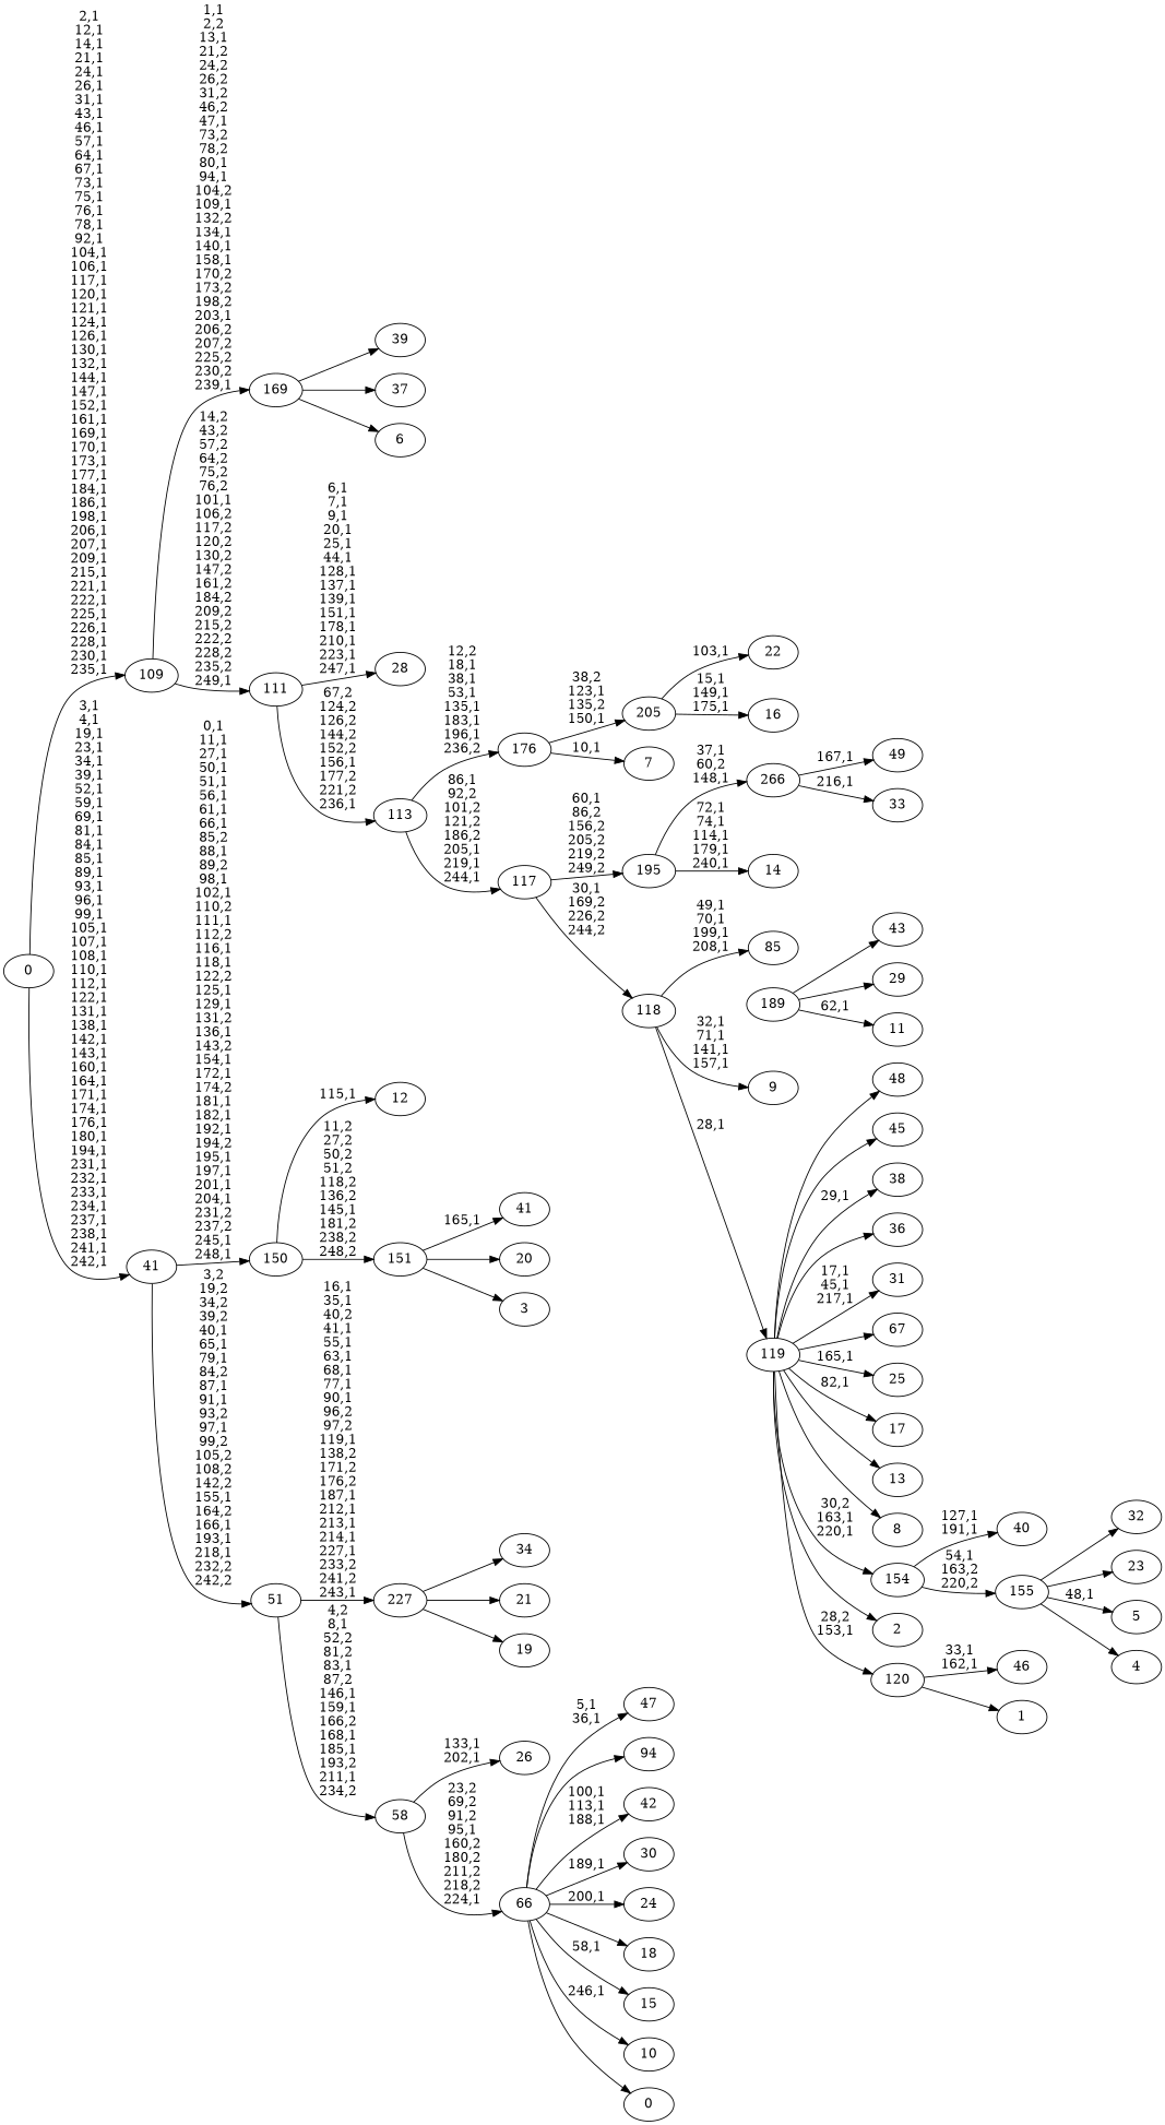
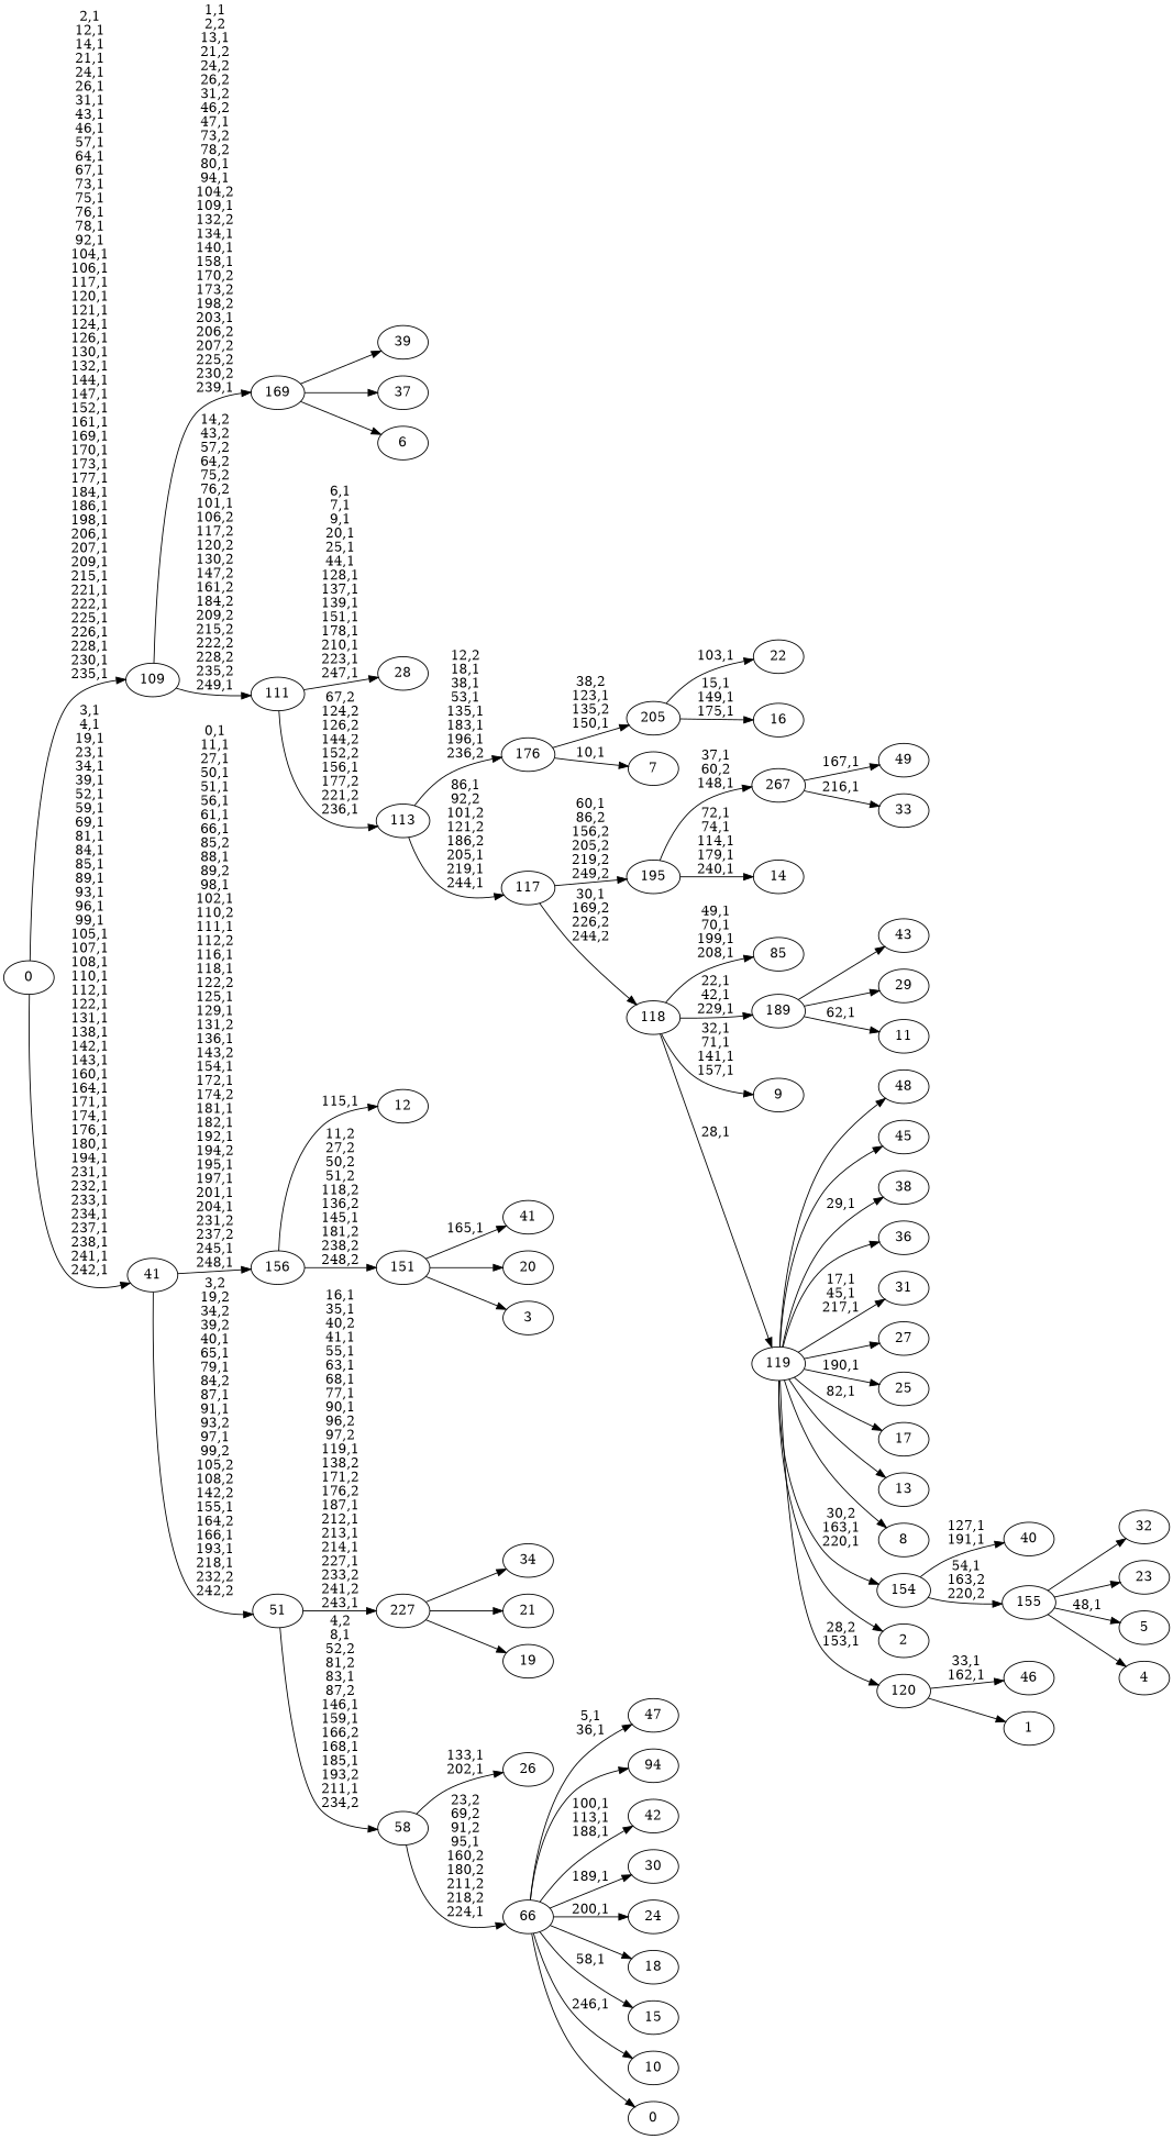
  digraph {
    rankdir=LR
    n1 [label=49]
    n2 [label=48]
    n3 [label=47]
    n4 [label=46]
    n5 [label=45]
    n6 [label=94]
    n7 [label=43]
    n8 [label=42]
    n9 [label=41]
    n10 [label=40]
    n11 [label=39]
    n12 [label=38]
    n13 [label=37]
    n14 [label=36]
    n15 [label=85]
    n16 [label=34]
    n17 [label=33]
-   266
+   266 [label=267]
    n19 [label=32]
    n20 [label=31]
    n21 [label=30]
    n22 [label=29]
    n23 [label=28]
-   n24 [label=67]
+   n24 [label=27]
    n25 [label=26]
    n26 [label=25]
    n27 [label=24]
    n28 [label=23]
    n29 [label=22]
    n30 [label=21]
    n31 [label=20]
    n32 [label=19]
    227
    n34 [label=18]
    n35 [label=17]
    n36 [label=16]
    205
    n38 [label=15]
    n39 [label=14]
    195
    n41 [label=13]
    n42 [label=12]
    n43 [label=11]
    189
    n45 [label=10]
    n46 [label=9]
    n47 [label=8]
    n48 [label=7]
    176
    n50 [label=6]
    169
    n52 [label=5]
    n53 [label=4]
    155
    154
    n56 [label=3]
    151
-   150
+   150 [label=156]
    n59 [label=2]
    n60 [label=1]
    120
    119
    118
    117
    113
    111
    109
    n68 [label=0]
    n69 [label=66]
    58
    51
    41
    0
    266 -> n1 [label="167,1"]
    266 -> n17 [label="216,1"]
    227 -> n16
    227 -> n30
    227 -> n32
    205 -> n29 [label="103,1"]
    205 -> n36 [label="15,1\n149,1\n175,1"]
    195 -> 266 [label="37,1\n60,2\n148,1"]
    195 -> n39 [label="72,1\n74,1\n114,1\n179,1\n240,1"]
    189 -> n7
    189 -> n22
    189 -> n43 [label="62,1"]
    176 -> 205 [label="38,2\n123,1\n135,2\n150,1"]
    176 -> n48 [label="10,1"]
    169 -> n11
    169 -> n13
    169 -> n50
    155 -> n19
    155 -> n28
    155 -> n52 [label="48,1"]
    155 -> n53
    154 -> n10 [label="127,1\n191,1"]
    154 -> 155 [label="54,1\n163,2\n220,2"]
    151 -> n9 [label="165,1"]
    151 -> n31
    151 -> n56
    150 -> n42 [label="115,1"]
    150 -> 151 [label="11,2\n27,2\n50,2\n51,2\n118,2\n136,2\n145,1\n181,2\n238,2\n248,2"]
    120 -> n4 [label="33,1\n162,1"]
    120 -> n60
    119 -> n2
    119 -> n5
    119 -> n12 [label="29,1"]
    119 -> n14
    119 -> n20 [label="17,1\n45,1\n217,1"]
    119 -> n24
-   119 -> n26 [label="165,1"]
+   119 -> n26 [label="190,1"]
    119 -> n35 [label="82,1"]
    119 -> n41
    119 -> n47
    119 -> 154 [label="30,2\n163,1\n220,1"]
    119 -> n59
    119 -> 120 [label="28,2\n153,1"]
    118 -> n15 [label="49,1\n70,1\n199,1\n208,1"]
+   118 -> 189 [label="22,1\n42,1\n229,1"]
    118 -> n46 [label="32,1\n71,1\n141,1\n157,1"]
    118 -> 119 [label="28,1"]
    117 -> 195 [label="60,1\n86,2\n156,2\n205,2\n219,2\n249,2"]
    117 -> 118 [label="30,1\n169,2\n226,2\n244,2"]
    113 -> 176 [label="12,2\n18,1\n38,1\n53,1\n135,1\n183,1\n196,1\n236,2"]
    113 -> 117 [label="86,1\n92,2\n101,2\n121,2\n186,2\n205,1\n219,1\n244,1"]
    111 -> n23 [label="6,1\n7,1\n9,1\n20,1\n25,1\n44,1\n128,1\n137,1\n139,1\n151,1\n178,1\n210,1\n223,1\n247,1"]
    111 -> 113 [label="67,2\n124,2\n126,2\n144,2\n152,2\n156,1\n177,2\n221,2\n236,1"]
    109 -> 169 [label="1,1\n2,2\n13,1\n21,2\n24,2\n26,2\n31,2\n46,2\n47,1\n73,2\n78,2\n80,1\n94,1\n104,2\n109,1\n132,2\n134,1\n140,1\n158,1\n170,2\n173,2\n198,2\n203,1\n206,2\n207,2\n225,2\n230,2\n239,1"]
    109 -> 111 [label="14,2\n43,2\n57,2\n64,2\n75,2\n76,2\n101,1\n106,2\n117,2\n120,2\n130,2\n147,2\n161,2\n184,2\n209,2\n215,2\n222,2\n228,2\n235,2\n249,1"]
    n69 -> n3 [label="5,1\n36,1"]
    n69 -> n6
    n69 -> n8 [label="100,1\n113,1\n188,1"]
    n69 -> n21 [label="189,1"]
    n69 -> n27 [label="200,1"]
    n69 -> n34
    n69 -> n38 [label="58,1"]
    n69 -> n45 [label="246,1"]
    n69 -> n68
    58 -> n25 [label="133,1\n202,1"]
    58 -> n69 [label="23,2\n69,2\n91,2\n95,1\n160,2\n180,2\n211,2\n218,2\n224,1"]
    51 -> 227 [label="16,1\n35,1\n40,2\n41,1\n55,1\n63,1\n68,1\n77,1\n90,1\n96,2\n97,2\n119,1\n138,2\n171,2\n176,2\n187,1\n212,1\n213,1\n214,1\n227,1\n233,2\n241,2\n243,1"]
    51 -> 58 [label="4,2\n8,1\n52,2\n81,2\n83,1\n87,2\n146,1\n159,1\n166,2\n168,1\n185,1\n193,2\n211,1\n234,2"]
    41 -> 150 [label="0,1\n11,1\n27,1\n50,1\n51,1\n56,1\n61,1\n66,1\n85,2\n88,1\n89,2\n98,1\n102,1\n110,2\n111,1\n112,2\n116,1\n118,1\n122,2\n125,1\n129,1\n131,2\n136,1\n143,2\n154,1\n172,1\n174,2\n181,1\n182,1\n192,1\n194,2\n195,1\n197,1\n201,1\n204,1\n231,2\n237,2\n245,1\n248,1"]
    41 -> 51 [label="3,2\n19,2\n34,2\n39,2\n40,1\n65,1\n79,1\n84,2\n87,1\n91,1\n93,2\n97,1\n99,2\n105,2\n108,2\n142,2\n155,1\n164,2\n166,1\n193,1\n218,1\n232,2\n242,2"]
    0 -> 109 [label="2,1\n12,1\n14,1\n21,1\n24,1\n26,1\n31,1\n43,1\n46,1\n57,1\n64,1\n67,1\n73,1\n75,1\n76,1\n78,1\n92,1\n104,1\n106,1\n117,1\n120,1\n121,1\n124,1\n126,1\n130,1\n132,1\n144,1\n147,1\n152,1\n161,1\n169,1\n170,1\n173,1\n177,1\n184,1\n186,1\n198,1\n206,1\n207,1\n209,1\n215,1\n221,1\n222,1\n225,1\n226,1\n228,1\n230,1\n235,1"]
    0 -> 41 [label="3,1\n4,1\n19,1\n23,1\n34,1\n39,1\n52,1\n59,1\n69,1\n81,1\n84,1\n85,1\n89,1\n93,1\n96,1\n99,1\n105,1\n107,1\n108,1\n110,1\n112,1\n122,1\n131,1\n138,1\n142,1\n143,1\n160,1\n164,1\n171,1\n174,1\n176,1\n180,1\n194,1\n231,1\n232,1\n233,1\n234,1\n237,1\n238,1\n241,1\n242,1"]
  }
